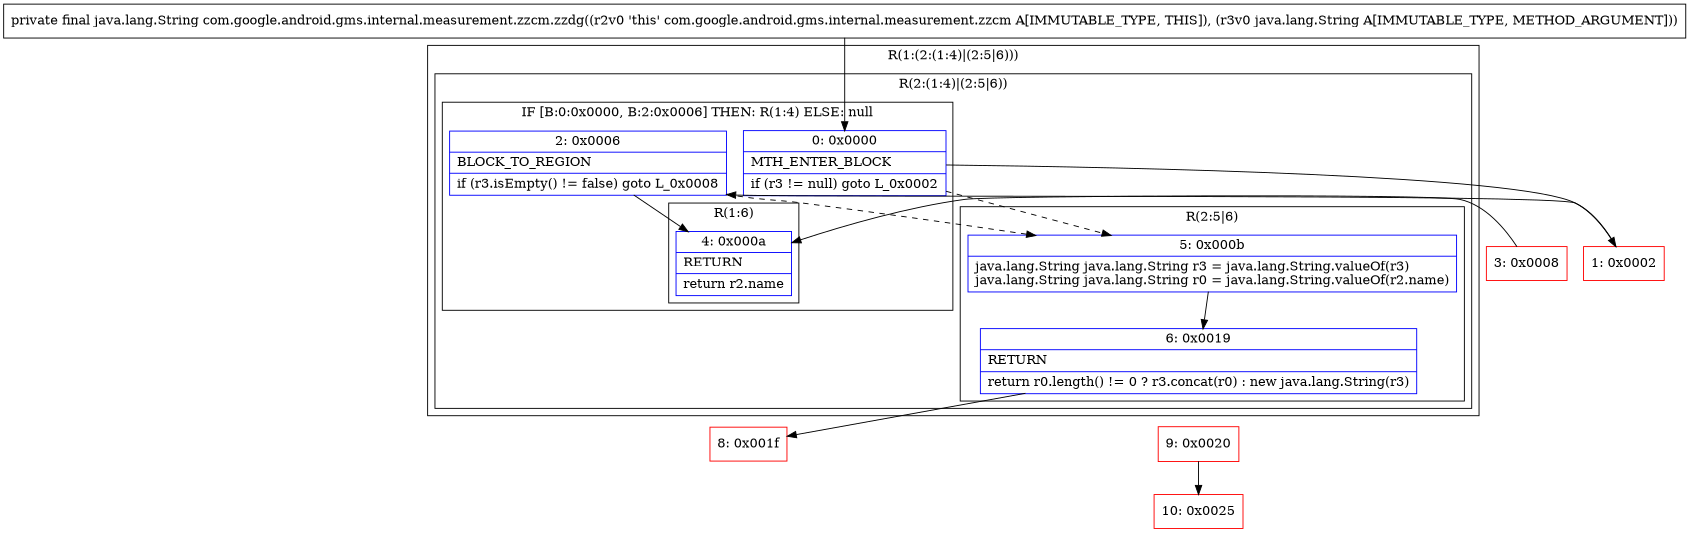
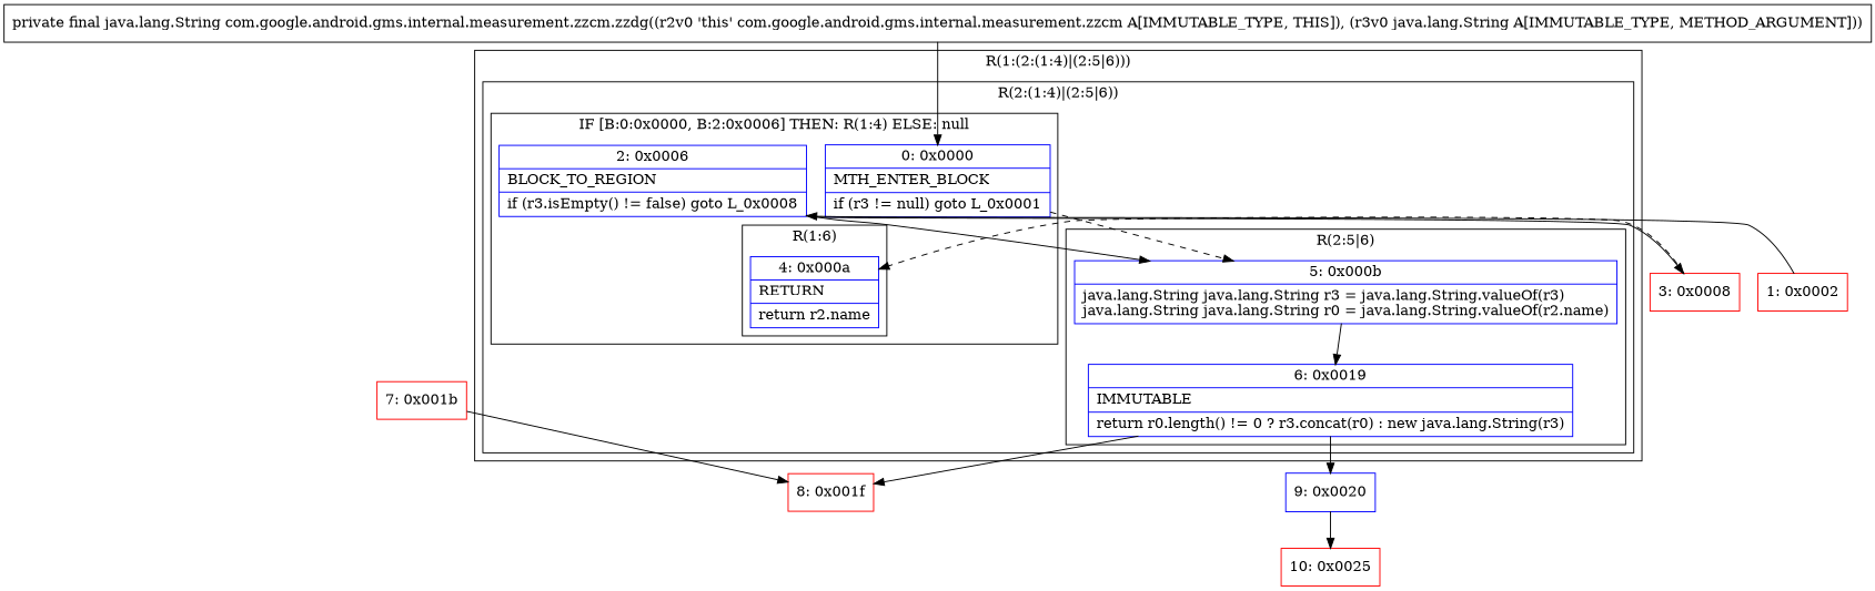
  digraph {
    node [color=red shape=record]
    n1 [color=blue label="{4\:\ 0x000a|RETURN\l|return r2.name\l}"]
-   n2 [color=blue label="{0\:\ 0x0000|MTH_ENTER_BLOCK\l|if (r3 != null) goto L_0x0002\l}"]
+   n2 [color=blue label="{0\:\ 0x0000|MTH_ENTER_BLOCK\l|if (r3 != null) goto L_0x0001\l}"]
    n3 [color=blue label="{2\:\ 0x0006|BLOCK_TO_REGION\l|if (r3.isEmpty() != false) goto L_0x0008\l}"]
    n4 [color=blue label="{5\:\ 0x000b|java.lang.String java.lang.String r3 = java.lang.String.valueOf(r3)\ljava.lang.String java.lang.String r0 = java.lang.String.valueOf(r2.name)\l}"]
-   n5 [color=blue label="{6\:\ 0x0019|RETURN\l|return r0.length() != 0 ? r3.concat(r0) : new java.lang.String(r3)\l}"]
+   n5 [color=blue label="{6\:\ 0x0019|IMMUTABLE\l|return r0.length() != 0 ? r3.concat(r0) : new java.lang.String(r3)\l}"]
    n6 [label="{1\:\ 0x0002}"]
    n7 [label="{3\:\ 0x0008}"]
-   n8 [label="{9\:\ 0x0020}"]
+   n8 [color=blue label="{9\:\ 0x0020}"]
    n9 [label="{8\:\ 0x001f}"]
+   n10 [label="{7\:\ 0x001b}"]
    n11 [label="{10\:\ 0x0025}"]
    n12 [label="{private final java.lang.String com.google.android.gms.internal.measurement.zzcm.zzdg((r2v0 'this' com.google.android.gms.internal.measurement.zzcm A[IMMUTABLE_TYPE, THIS]), (r3v0 java.lang.String A[IMMUTABLE_TYPE, METHOD_ARGUMENT])) }" color=""]
    subgraph cluster_1 {
      label="R(1:(2:(1:4)|(2:5|6)))"
      subgraph cluster_2 {
        label="R(2:(1:4)|(2:5|6))"
        subgraph cluster_3 {
          label="IF [B:0:0x0000, B:2:0x0006] THEN: R(1:4) ELSE: null"
          n2
          n3
          subgraph cluster_4 {
            label="R(1:6)"
            n1
          }
        }
        subgraph cluster_5 {
          label="R(2:5|6)"
          n4
          n5
        }
      }
    }
    n2 -> n4 [style=dashed]
-   n2 -> n6
-   n3 -> n4 [style=dashed]
-   n3 -> n1
+   n3 -> n4 [style=solid]
+   n3 -> n7
    n4 -> n5
+   n5 -> n8
    n5 -> n9
    n6 -> n3
-   n7 -> n1
+   n7 -> n1 [style=dashed]
    n8 -> n11
+   n10 -> n9
    n12 -> n2
  }
